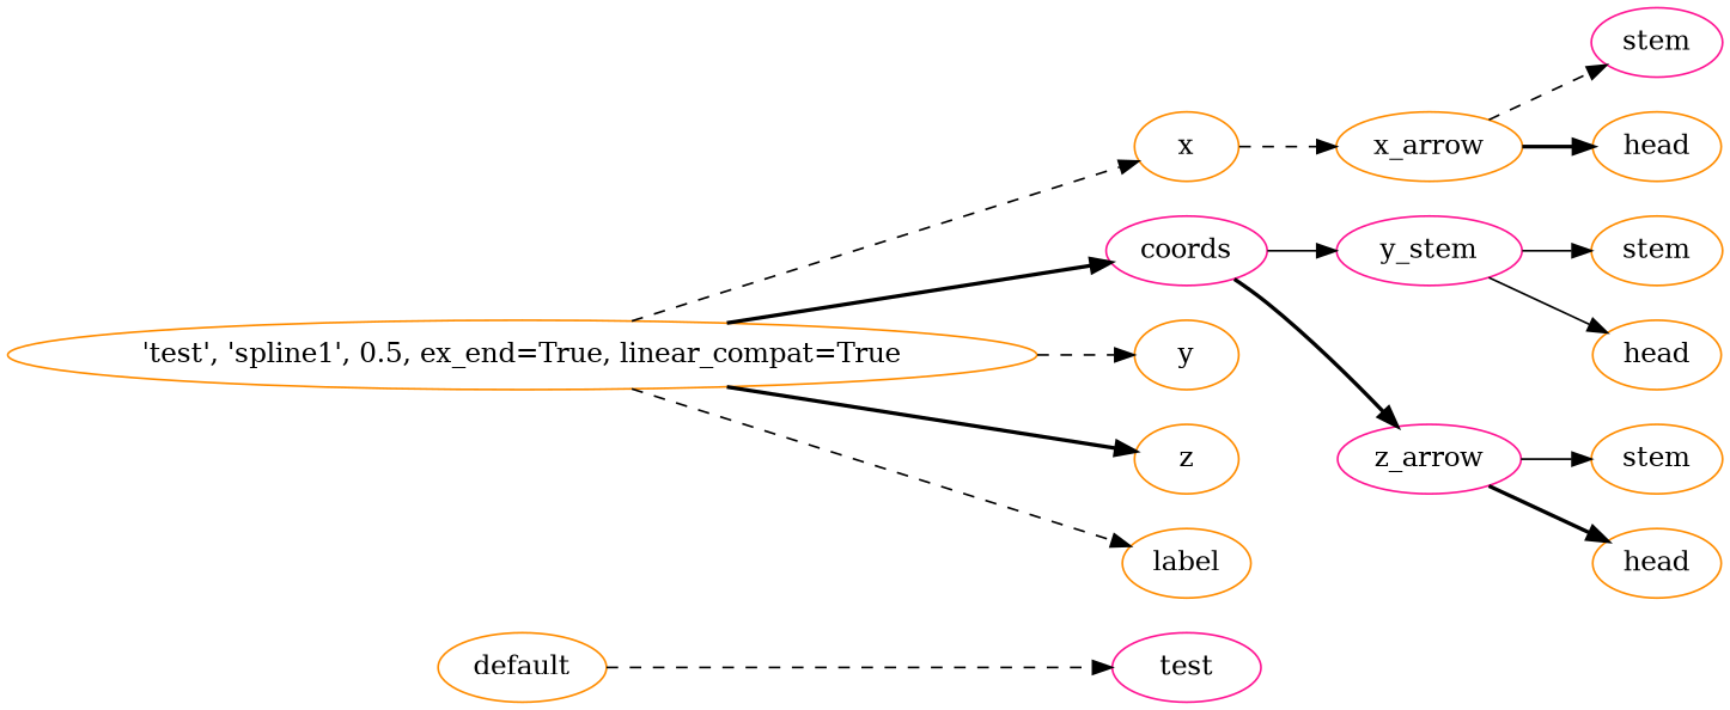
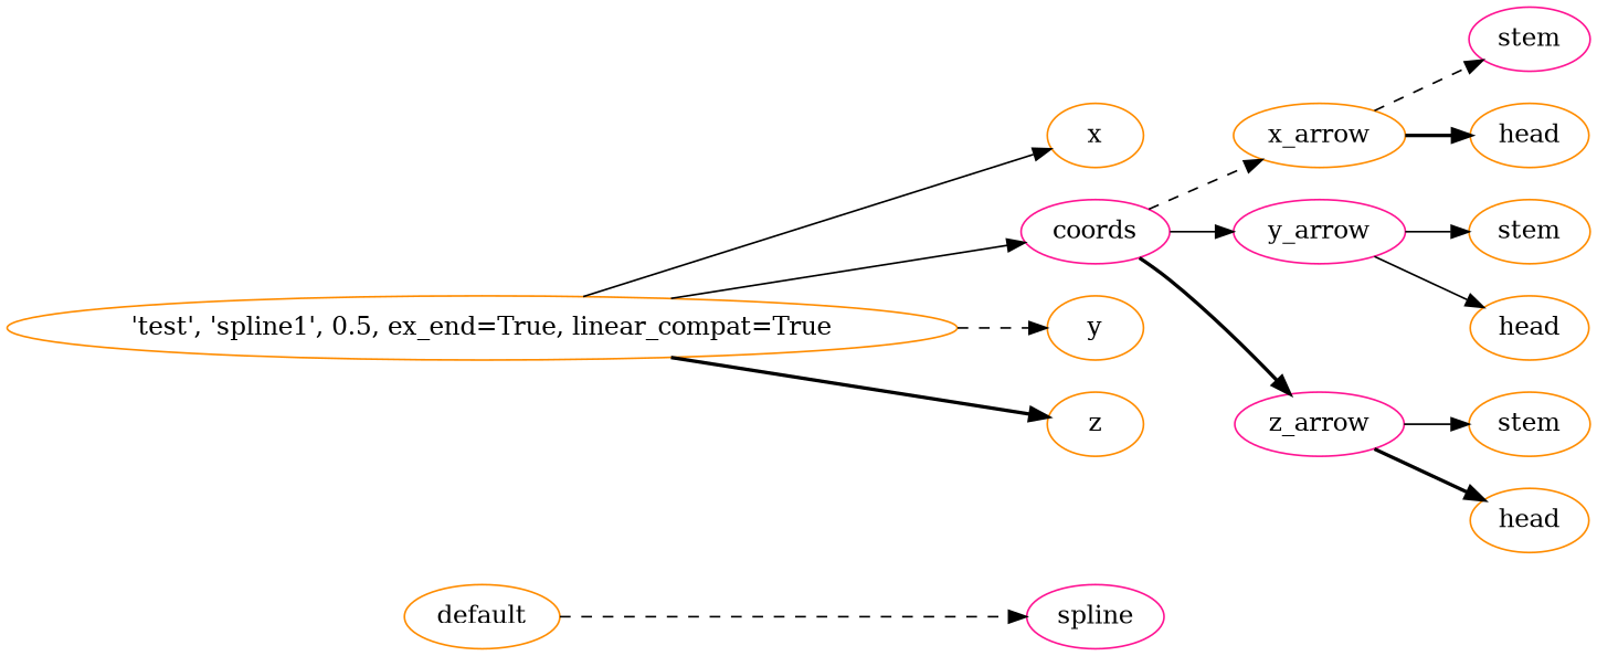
  digraph {
    rankdir=LR
    node [color=darkorange]
    edge [style=dashed]
    n1 [label=default]
-   n2 [color=deeppink label=test]
+   n2 [color=deeppink label=spline]
    n3 [label="'test',\ 'spline1',\ 0\.5,\ ex_end=True,\ linear_compat=True"]
    n4 [color=deeppink label=coords]
    n5 [label=x]
    n6 [label=y]
    n7 [label=z]
-   n8 [label=label]
    n9 [label=x_arrow]
-   n10 [color=deeppink label=y_stem]
+   n10 [color=deeppink label=y_arrow]
    n11 [color=deeppink label=z_arrow]
    n12 [color=deeppink label=stem]
    n13 [label=head]
    n14 [label=stem]
    n15 [label=head]
    n16 [label=stem]
    n17 [label=head]
    n1 -> n2
-   n3 -> n4 [style=bold]
-   n3 -> n5
+   n3 -> n4 [style=solid]
+   n3 -> n5 [style=solid]
    n3 -> n6
    n3 -> n7 [style=bold]
-   n3 -> n8
-   n5 -> n9
+   n4 -> n9
    n4 -> n10 [style=solid]
    n4 -> n11 [style=bold]
    n9 -> n12
    n9 -> n13 [style=bold]
    n10 -> n14 [style=solid]
    n10 -> n15 [style=solid]
    n11 -> n16 [style=solid]
    n11 -> n17 [style=bold]
  }
